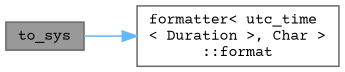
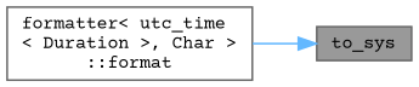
  digraph {
    rankdir=RL
    fontname="Courier Prime"
    node [fontname="Courier Prime" fontsize=10 shape=box style=filled]
    n1 [color=gray40 fillcolor=grey60 fontcolor=black height=0.2 label=to_sys width=0.4]
    n2 [color=grey40 fillcolor=white height=0.2 label="formatter\< utc_time\l\< Duration \>, Char \>\l::format" width=0.4]
-   n2 -> n1 [color=steelblue1 dir=back fontname="Courier Prime" fontsize=10 labelfontname=Helvetica labelfontsize=10 style=solid]
+   n1 -> n2 [color=steelblue1 dir=back fontname="Courier Prime" fontsize=10 labelfontname=Helvetica labelfontsize=10 style=solid]
  }
